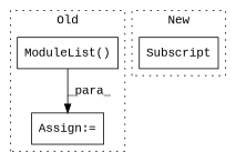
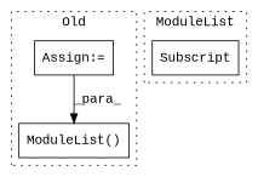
  digraph {
    fontname="Liberation Mono"
    node [shape=box fontname="Liberation Mono"]
    n1 [a=75 l=15 label="ModuleList()" s=2828]
    n2 [a=68 l=4 label="Assign:=" s=2903]
    n3 [a=63 l="24,0" label=Subscript s="408,0"]
    subgraph cluster_1 {
      label=Old
      style=dotted
      n1
      n2
    }
    subgraph cluster_2 {
-     label=New
+     label=ModuleList
      style=dotted
      n3
    }
-   n1 -> n2 [label=_para_ fontname="Liberation Mono"]
+   n2 -> n1 [label=_para_ fontname="Liberation Mono"]
  }
